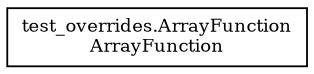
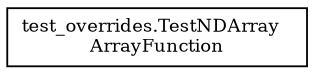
  digraph {
    rankdir=LR
    fontname="DejaVu Serif"
-   n1 [color=black fillcolor=white fontname="DejaVu Serif" fontsize=10 height=0.2 label="test_overrides.ArrayFunction\lArrayFunction" shape=record style=filled width=0.4]
+   n1 [color=black fillcolor=white fontname="DejaVu Serif" fontsize=10 height=0.2 label="test_overrides.TestNDArray\lArrayFunction" shape=record style=filled width=0.4]
  }
